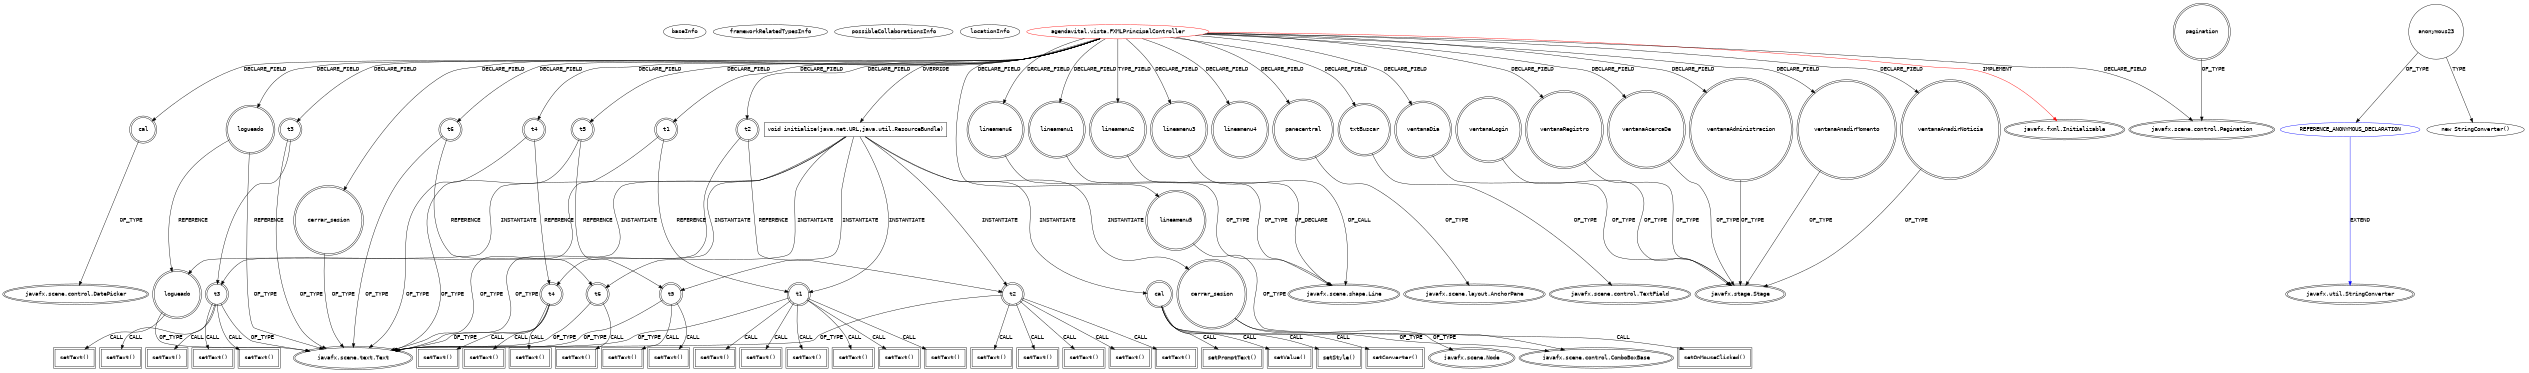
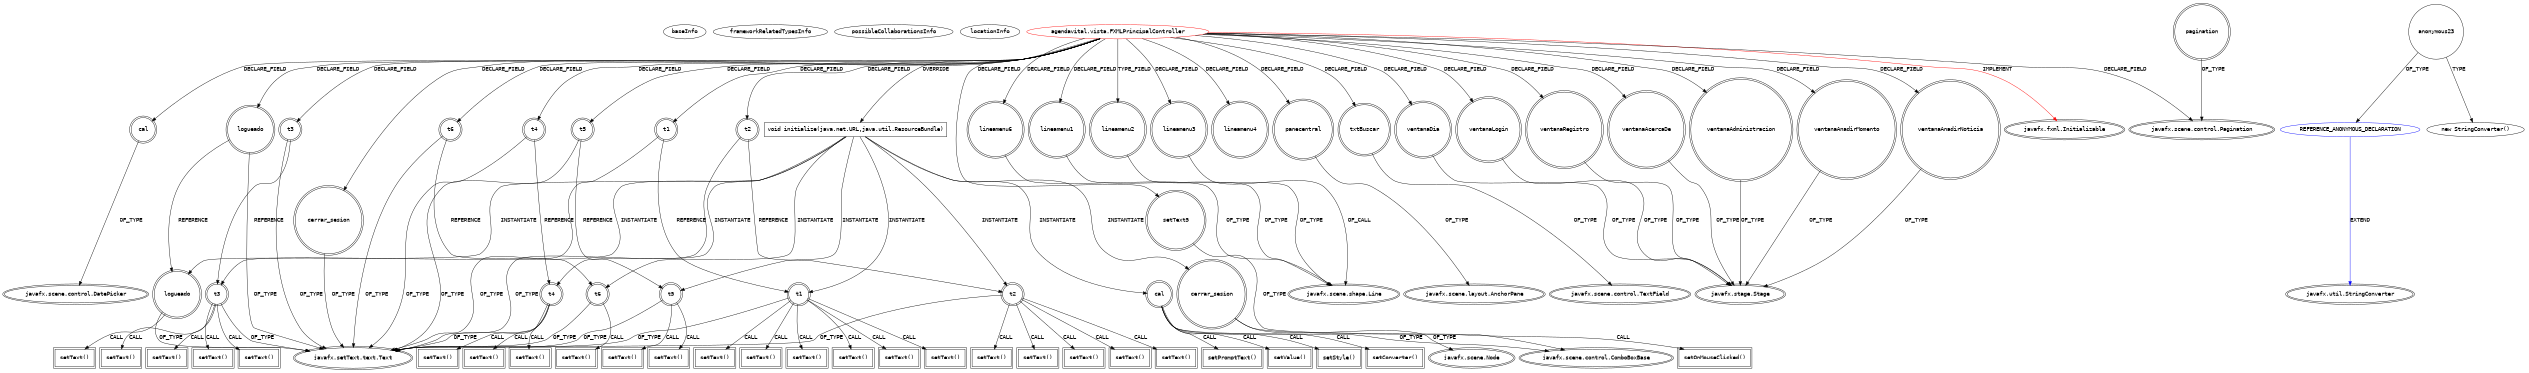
  digraph {
    fontname="DejaVu Sans Mono"
    node [fontname="DejaVu Sans Mono" isFrameworkType=true vertexType=INSIDE_CALL peripheries=2 shape=circle]
    edge [fontname="DejaVu Sans Mono"]
    baseInfo [category=extension_graph graphId=3387 isAnonymous=false possibleRelation=true isFrameworkType="" vertexType="" peripheries="" shape=""]
    frameworkRelatedTypesInfo [0="javafx.fxml.Initializable" isFrameworkType="" vertexType="" peripheries="" shape=""]
    possibleCollaborationsInfo [0="3387~OVERRIDING_METHOD_DECLARATION-INSTANTIATION-~javafx.fxml.Initializable ~javafx.util.StringConverter ~false~true" isFrameworkType="" vertexType="" peripheries="" shape=""]
    locationInfo [contextSignature=FXMLPrincipalController filePath="/josesoler7-agendavital/agendavital-master/src/agendavital/vista/FXMLPrincipalController.java" graphId=3387 projectName="josesoler7-agendavital" isFrameworkType="" vertexType="" peripheries="" shape=""]
    n5 [color=red isFrameworkType=false label="agendavital.vista.FXMLPrincipalController" vertexType=ROOT_CLIENT_CLASS_DECLARATION peripheries="" shape=""]
    n6 [label="javafx.fxml.Initializable" vertexType=FRAMEWORK_INTERFACE_TYPE shape=""]
    n7 [label=cal vertexType=FIELD_DECLARATION]
    n8 [label=cerrar_sesion vertexType=FIELD_DECLARATION]
    n9 [label=lineamenu1 vertexType=FIELD_DECLARATION]
    n10 [label=lineamenu2 vertexType=FIELD_DECLARATION]
    n11 [label=lineamenu3 vertexType=FIELD_DECLARATION]
    n12 [label=lineamenu4 vertexType=FIELD_DECLARATION]
-   n13 [label=lineamenu5 vertexType=FIELD_DECLARATION]
+   n13 [label=setText5 vertexType=FIELD_DECLARATION]
    n14 [label=lineamenu6 vertexType=FIELD_DECLARATION]
    n15 [label=logueado vertexType=FIELD_DECLARATION]
    n16 [label=panecentral vertexType=FIELD_DECLARATION]
    n17 [label=t1 vertexType=FIELD_DECLARATION]
    n18 [label=t2 vertexType=FIELD_DECLARATION]
    n19 [label=t3 vertexType=FIELD_DECLARATION]
    n20 [label=t4 vertexType=FIELD_DECLARATION]
    n21 [label=t5 vertexType=FIELD_DECLARATION]
    n22 [label=t6 vertexType=FIELD_DECLARATION]
    n23 [label=txtBuscar vertexType=FIELD_DECLARATION]
    n24 [label=ventanaAcercaDe vertexType=FIELD_DECLARATION]
    n25 [label=ventanaAdministracion vertexType=FIELD_DECLARATION]
    n26 [label=ventanaAnadirMomento vertexType=FIELD_DECLARATION]
    n27 [label=ventanaAnadirNoticia vertexType=FIELD_DECLARATION]
    n28 [label=ventanaDia vertexType=FIELD_DECLARATION]
    n29 [label=ventanaLogin vertexType=FIELD_DECLARATION]
    n30 [label=ventanaRegistro vertexType=FIELD_DECLARATION]
    n31 [isFrameworkType=false label="void initialize(java.net.URL,java.util.ResourceBundle)" shape=box vertexType=OVERRIDING_METHOD_DECLARATION peripheries=""]
    n32 [label="javafx.scene.control.Pagination" vertexType=FRAMEWORK_CLASS_TYPE shape=""]
    n33 [label="javafx.scene.control.DatePicker" vertexType=FRAMEWORK_CLASS_TYPE shape=""]
-   n34 [label="javafx.scene.text.Text" vertexType=FRAMEWORK_CLASS_TYPE shape=""]
+   n34 [label="javafx.setText.text.Text" vertexType=FRAMEWORK_CLASS_TYPE shape=""]
    n35 [label="javafx.scene.shape.Line" vertexType=FRAMEWORK_CLASS_TYPE shape=""]
    n36 [label="javafx.scene.control.ComboBoxBase" vertexType=FRAMEWORK_CLASS_TYPE shape=""]
    n37 [label=logueado vertexType=VARIABLE_EXPRESION]
    n38 [label=pagination vertexType=FIELD_DECLARATION]
    n39 [label="javafx.scene.layout.AnchorPane" vertexType=FRAMEWORK_CLASS_TYPE shape=""]
    n40 [label=t1 vertexType=VARIABLE_EXPRESION]
    n41 [label=t2 vertexType=VARIABLE_EXPRESION]
    n42 [label=t3 vertexType=VARIABLE_EXPRESION]
    n43 [label=t4 vertexType=VARIABLE_EXPRESION]
    n44 [label=t5 vertexType=VARIABLE_EXPRESION]
    n45 [label=t6 vertexType=VARIABLE_EXPRESION]
    n46 [label="javafx.scene.control.TextField" vertexType=FRAMEWORK_CLASS_TYPE shape=""]
    n47 [label="javafx.stage.Stage" vertexType=FRAMEWORK_CLASS_TYPE shape=""]
    n48 [label=cal vertexType=VARIABLE_EXPRESION]
    n49 [label=cerrar_sesion vertexType=VARIABLE_EXPRESION]
    n50 [label="setText()" shape=box]
    n51 [label="setText()" shape=box]
    n52 [label="setText()" shape=box]
    n53 [label="setText()" shape=box]
    n54 [label="setText()" shape=box]
    n55 [label="setText()" shape=box]
    n56 [label="setText()" shape=box]
    n57 [label="setText()" shape=box]
    n58 [label="setText()" shape=box]
    n59 [label="setText()" shape=box]
    n60 [label="setText()" shape=box]
    n61 [label="setText()" shape=box]
    n62 [label="setText()" shape=box]
    n63 [label="setText()" shape=box]
    n64 [label="setText()" shape=box]
    n65 [label="setText()" shape=box]
    n66 [label="setText()" shape=box]
    n67 [label="setText()" shape=box]
    n68 [label="setText()" shape=box]
    n69 [label="setText()" shape=box]
    n70 [label="setText()" shape=box]
    n71 [label="setText()" shape=box]
    n72 [label="setValue()" shape=box]
    n73 [label="setStyle()" shape=box]
    n74 [label="setConverter()" shape=box]
    n75 [label="setPromptText()" shape=box]
    n76 [isFrameworkType=false label=anonymous23 vertexType=VARIABLE_EXPRESION peripheries=""]
    n77 [color=blue isFrameworkType=false label=REFERENCE_ANONYMOUS_DECLARATION vertexType=REFERENCE_ANONYMOUS_DECLARATION peripheries="" shape=""]
    n78 [isFrameworkType=false label="new StringConverter()" vertexType=CONSTRUCTOR_CALL peripheries="" shape=""]
    n79 [label="javafx.scene.Node" vertexType=FRAMEWORK_CLASS_TYPE shape=""]
    n80 [label="setOnMouseClicked()" shape=box]
    n81 [label="javafx.util.StringConverter" vertexType=FRAMEWORK_CLASS_TYPE shape=""]
    n5 -> n6 [color=red label=IMPLEMENT]
    n5 -> n7 [label=DECLARE_FIELD]
    n5 -> n8 [label=DECLARE_FIELD]
    n5 -> n9 [label=DECLARE_FIELD]
    n5 -> n10 [label=TYPE_FIELD]
    n5 -> n11 [label=DECLARE_FIELD]
    n5 -> n12 [label=DECLARE_FIELD]
    n5 -> n13 [label=DECLARE_FIELD]
    n5 -> n14 [label=DECLARE_FIELD]
    n5 -> n15 [label=DECLARE_FIELD]
    n5 -> n16 [label=DECLARE_FIELD]
    n5 -> n17 [label=DECLARE_FIELD]
    n5 -> n18 [label=DECLARE_FIELD]
    n5 -> n19 [label=DECLARE_FIELD]
    n5 -> n20 [label=DECLARE_FIELD]
    n5 -> n21 [label=DECLARE_FIELD]
    n5 -> n22 [label=DECLARE_FIELD]
    n5 -> n23 [label=DECLARE_FIELD]
    n5 -> n24 [label=DECLARE_FIELD]
    n5 -> n25 [label=DECLARE_FIELD]
    n5 -> n26 [label=DECLARE_FIELD]
    n5 -> n27 [label=DECLARE_FIELD]
    n5 -> n28 [label=DECLARE_FIELD]
+   n5 -> n29 [label=DECLARE_FIELD]
    n5 -> n30 [label=DECLARE_FIELD]
    n5 -> n31 [label=OVERRIDE]
    n5 -> n32 [label=DECLARE_FIELD]
    n7 -> n33 [label=OF_TYPE]
    n8 -> n34 [label=OF_TYPE]
    n9 -> n35 [label=OF_TYPE]
-   n10 -> n35 [label=OF_DECLARE]
+   n10 -> n35 [label=OF_TYPE]
    n11 -> n35 [label=OF_CALL]
    n13 -> n36 [label=OF_TYPE]
    n14 -> n35 [label=OF_TYPE]
    n15 -> n34 [label=OF_TYPE]
    n15 -> n37 [label=REFERENCE]
    n16 -> n39 [label=OF_TYPE]
    n17 -> n34 [label=OF_TYPE]
    n17 -> n40 [label=REFERENCE]
    n18 -> n34 [label=OF_TYPE]
    n18 -> n41 [label=REFERENCE]
    n19 -> n34 [label=OF_TYPE]
    n19 -> n42 [label=REFERENCE]
    n20 -> n34 [label=OF_TYPE]
    n20 -> n43 [label=REFERENCE]
    n21 -> n34 [label=OF_TYPE]
    n21 -> n44 [label=REFERENCE]
    n22 -> n34 [label=OF_TYPE]
    n22 -> n45 [label=REFERENCE]
    n23 -> n46 [label=OF_TYPE]
    n24 -> n47 [label=OF_TYPE]
    n25 -> n47 [label=OF_TYPE]
    n26 -> n47 [label=OF_TYPE]
    n27 -> n47 [label=OF_TYPE]
    n28 -> n47 [label=OF_TYPE]
    n29 -> n47 [label=OF_TYPE]
    n30 -> n47 [label=OF_TYPE]
    n31 -> n37 [label=INSTANTIATE]
    n31 -> n40 [label=INSTANTIATE]
    n31 -> n41 [label=INSTANTIATE]
    n31 -> n42 [label=INSTANTIATE]
    n31 -> n43 [label=INSTANTIATE]
    n31 -> n44 [label=INSTANTIATE]
    n31 -> n45 [label=INSTANTIATE]
    n31 -> n48 [label=INSTANTIATE]
    n31 -> n49 [label=INSTANTIATE]
    n37 -> n34 [label=OF_TYPE]
    n37 -> n50 [label=CALL]
    n38 -> n32 [label=OF_TYPE]
    n40 -> n34 [label=OF_TYPE]
    n40 -> n51 [label=CALL]
    n40 -> n52 [label=CALL]
    n40 -> n53 [label=CALL]
    n40 -> n54 [label=CALL]
    n40 -> n55 [label=CALL]
    n40 -> n56 [label=CALL]
    n41 -> n34 [label=OF_TYPE]
    n41 -> n57 [label=CALL]
    n41 -> n58 [label=CALL]
    n41 -> n59 [label=CALL]
    n41 -> n60 [label=CALL]
    n41 -> n61 [label=CALL]
    n42 -> n34 [label=OF_TYPE]
    n42 -> n62 [label=CALL]
    n42 -> n63 [label=CALL]
    n42 -> n64 [label=CALL]
    n42 -> n65 [label=CALL]
    n43 -> n34 [label=OF_TYPE]
    n43 -> n66 [label=CALL]
    n43 -> n67 [label=CALL]
    n43 -> n68 [label=CALL]
    n44 -> n34 [label=OF_TYPE]
    n44 -> n69 [label=CALL]
    n44 -> n70 [label=CALL]
    n45 -> n34 [label=OF_TYPE]
    n45 -> n71 [label=CALL]
    n48 -> n36 [label=OF_TYPE]
    n48 -> n72 [label=CALL]
    n48 -> n73 [label=CALL]
    n48 -> n74 [label=CALL]
    n48 -> n75 [label=CALL]
    n49 -> n79 [label=OF_TYPE]
    n49 -> n80 [label=CALL]
    n76 -> n77 [label=OF_TYPE]
    n76 -> n78 [label=TYPE]
    n77 -> n81 [color=blue label=EXTEND]
  }
